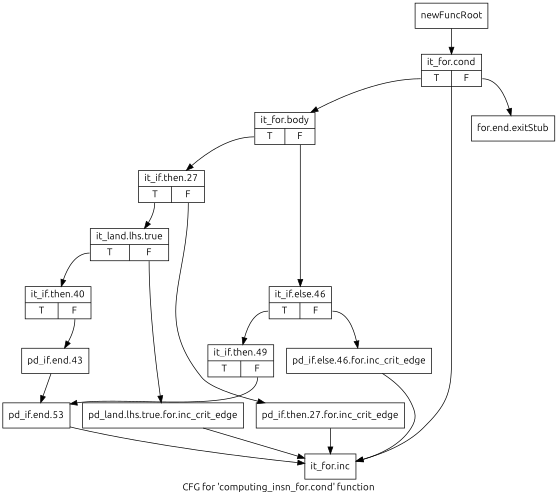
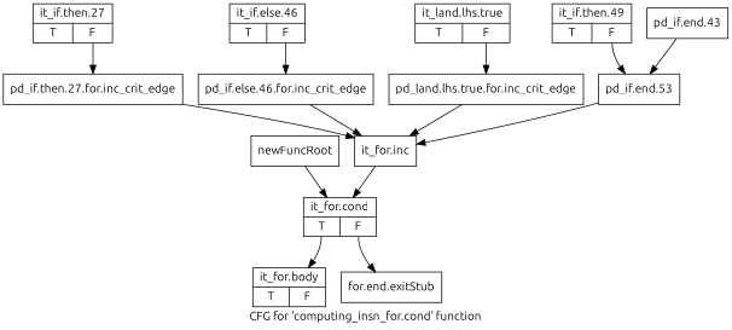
  digraph {
    fontname=Ubuntu
    label="CFG for 'computing_insn_for.cond' function"
    node [fontname=Ubuntu shape=record]
    edge [fontname=Ubuntu]
    n1 [label="{newFuncRoot}"]
    n2 [label="{it_for.cond|{<s0>T|<s1>F}}"]
    n3 [label="{for.end.exitStub}"]
    n4 [label="{it_for.body|{<s0>T|<s1>F}}"]
    n5 [label="{it_if.then.27|{<s0>T|<s1>F}}"]
    n6 [label="{it_if.else.46|{<s0>T|<s1>F}}"]
    n7 [label="{it_land.lhs.true|{<s0>T|<s1>F}}"]
    n8 [label="{pd_if.then.27.for.inc_crit_edge}"]
    n9 [label="{it_if.then.49|{<s0>T|<s1>F}}"]
    n10 [label="{pd_if.else.46.for.inc_crit_edge}"]
-   n11 [label="{it_if.then.40|{<s0>T|<s1>F}}"]
    n12 [label="{pd_land.lhs.true.for.inc_crit_edge}"]
    n13 [label="{it_for.inc}"]
    n14 [label="{pd_if.end.53}"]
    n15 [label="{pd_if.end.43}"]
    n1 -> n2
    n2 -> n3 [tailport=s1]
    n2 -> n4 [tailport=s0]
-   n4 -> n5 [tailport=s0]
-   n4 -> n6 [tailport=s1]
-   n5 -> n7 [tailport=s0]
    n5 -> n8 [tailport=s1]
-   n6 -> n9 [tailport=s0]
    n6 -> n10 [tailport=s1]
-   n7 -> n11 [tailport=s0]
    n7 -> n12 [tailport=s1]
    n8 -> n13
    n9 -> n14 [tailport=s1]
    n10 -> n13
-   n11 -> n15 [tailport=s1]
    n12 -> n13
-   n2 -> n13
+   n13 -> n2
    n14 -> n13
    n15 -> n14
  }
